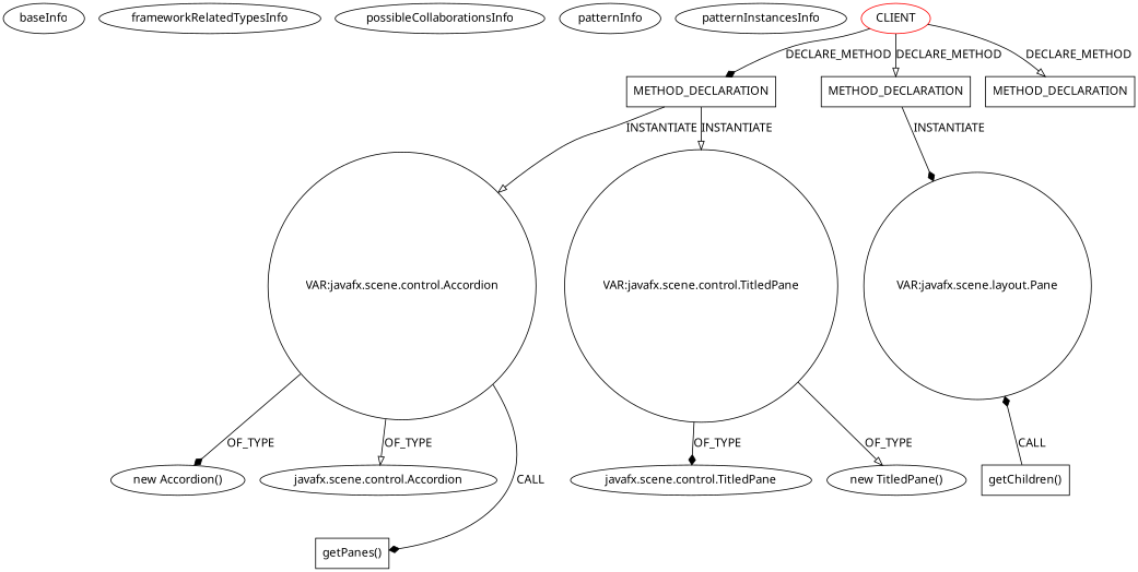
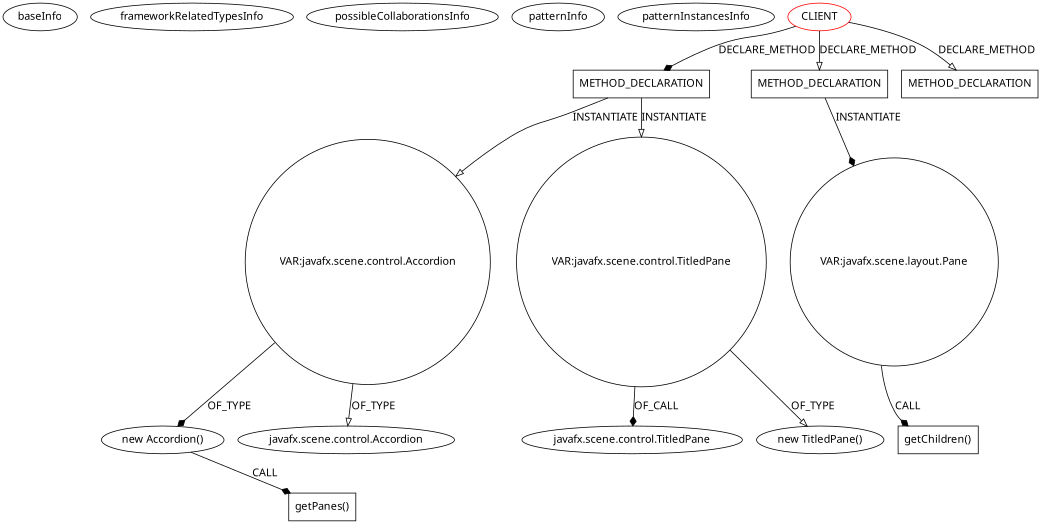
  digraph {
    fontname="Noto Sans"
    node [fontname="Noto Sans" isFrameworkType=false]
    edge [arrowhead=diamond fontname="Noto Sans"]
    baseInfo [category=pattern graphId=4112 isAnonymous=false possibleRelation=false isFrameworkType=""]
    frameworkRelatedTypesInfo [isFrameworkType=""]
    possibleCollaborationsInfo [isFrameworkType=""]
    patternInfo [frequency=2.0 patternRootClient=0 isFrameworkType=""]
    patternInstancesInfo [0="Technius-Starbound-Mod-Toolkit~/Technius-Starbound-Mod-Toolkit/Starbound-Mod-Toolkit-master/src/main/java/co/technius/starboundmodtoolkit/utilui/ModalDialog.java~ModalDialog~1450" 1="Alittlemurkling-alarm-clock~/Alittlemurkling-alarm-clock/alarm-clock-master/src/org/quux/alarmclock/AlarmCard.java~AlarmCard~130" isFrameworkType=""]
    n6 [label="new Accordion()" vertexType=CONSTRUCTOR_CALL]
    n7 [label="VAR:javafx.scene.control.Accordion" shape=circle vertexType=VARIABLE_EXPRESION]
    n8 [label="javafx.scene.control.Accordion" vertexType=FRAMEWORK_CLASS_TYPE]
    n9 [label="getPanes()" shape=box vertexType=INSIDE_CALL]
    n10 [label=METHOD_DECLARATION shape=box vertexType=CLIENT_METHOD_DECLARATION]
    n11 [label="VAR:javafx.scene.control.TitledPane" shape=circle vertexType=VARIABLE_EXPRESION]
    n12 [label="javafx.scene.control.TitledPane" vertexType=FRAMEWORK_CLASS_TYPE]
    n13 [label="new TitledPane()" vertexType=CONSTRUCTOR_CALL]
    n14 [color=red label=CLIENT vertexType=ROOT_CLIENT_CLASS_DECLARATION]
    n15 [label=METHOD_DECLARATION shape=box vertexType=CLIENT_METHOD_DECLARATION]
    n16 [label=METHOD_DECLARATION shape=box vertexType=CLIENT_METHOD_DECLARATION]
    n17 [label="VAR:javafx.scene.layout.Pane" shape=circle vertexType=VARIABLE_EXPRESION]
    n18 [label="getChildren()" shape=box vertexType=INSIDE_CALL]
    n7 -> n6 [label=OF_TYPE]
    n7 -> n8 [arrowhead=onormal label=OF_TYPE]
-   n7 -> n9 [label=CALL]
+   n6 -> n9 [label=CALL]
    n10 -> n7 [arrowhead=onormal label=INSTANTIATE]
    n10 -> n11 [arrowhead=onormal label=INSTANTIATE]
-   n11 -> n12 [label=OF_TYPE]
+   n11 -> n12 [label=OF_CALL]
    n11 -> n13 [arrowhead=onormal label=OF_TYPE]
    n14 -> n10 [label=DECLARE_METHOD]
    n14 -> n15 [arrowhead=onormal label=DECLARE_METHOD]
    n14 -> n16 [arrowhead=onormal label=DECLARE_METHOD]
    n15 -> n17 [label=INSTANTIATE]
-   n18 -> n17 [label=CALL]
+   n17 -> n18 [label=CALL]
  }
